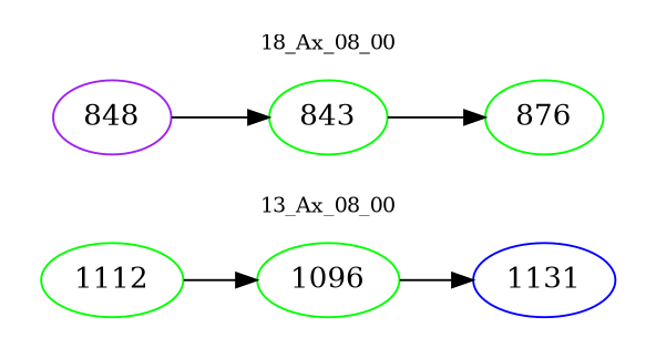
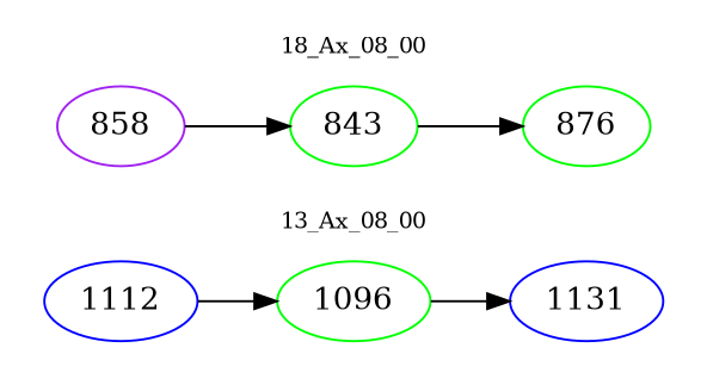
  digraph {
    rankdir=LR
    node [color=green]
    edge [color=black]
-   n1 [label=1112]
+   n1 [color=blue label=1112]
    n2 [label=1096]
    n3 [color=blue label=1131]
-   n4 [color=purple label=848]
+   n4 [color=purple label=858]
    n5 [label=843]
    n6 [label=876]
    subgraph cluster_1 {
      color=white
      fontsize=10
      label="13_Ax_08_00"
      n1
      n2
      n3
    }
    subgraph cluster_2 {
      color=white
      fontsize=10
      label="18_Ax_08_00"
      n4
      n5
      n6
    }
    n1 -> n2
    n2 -> n3
    n4 -> n5
    n5 -> n6
  }
